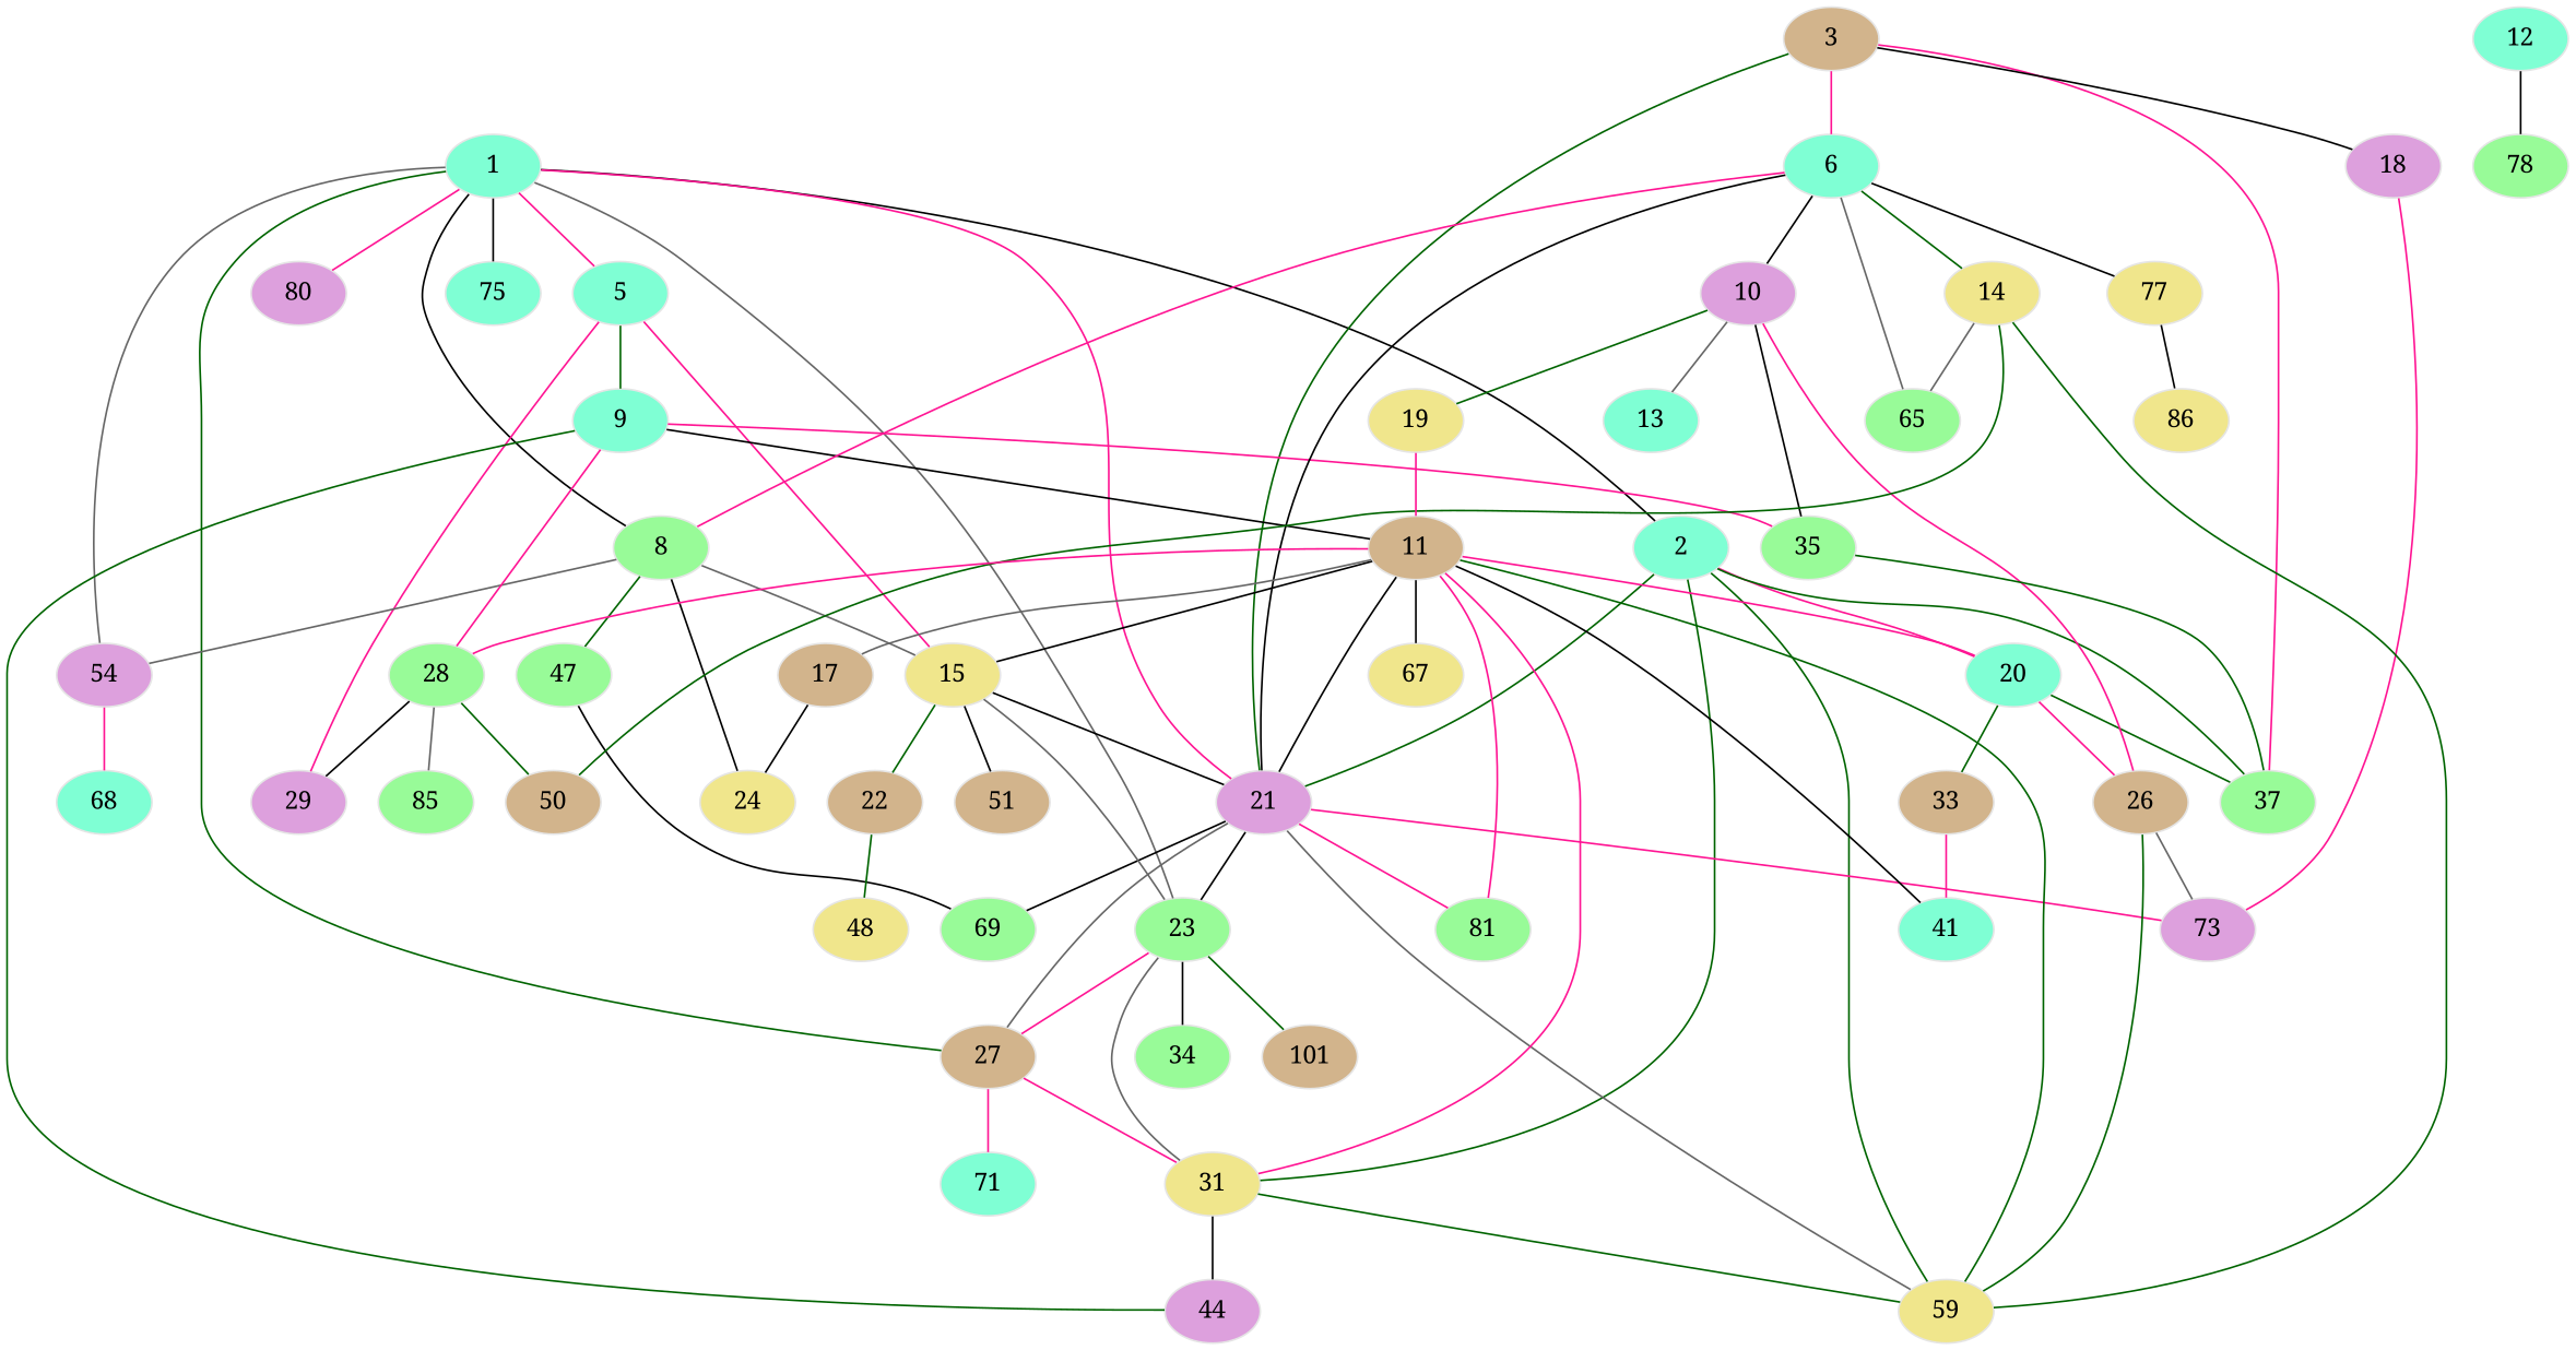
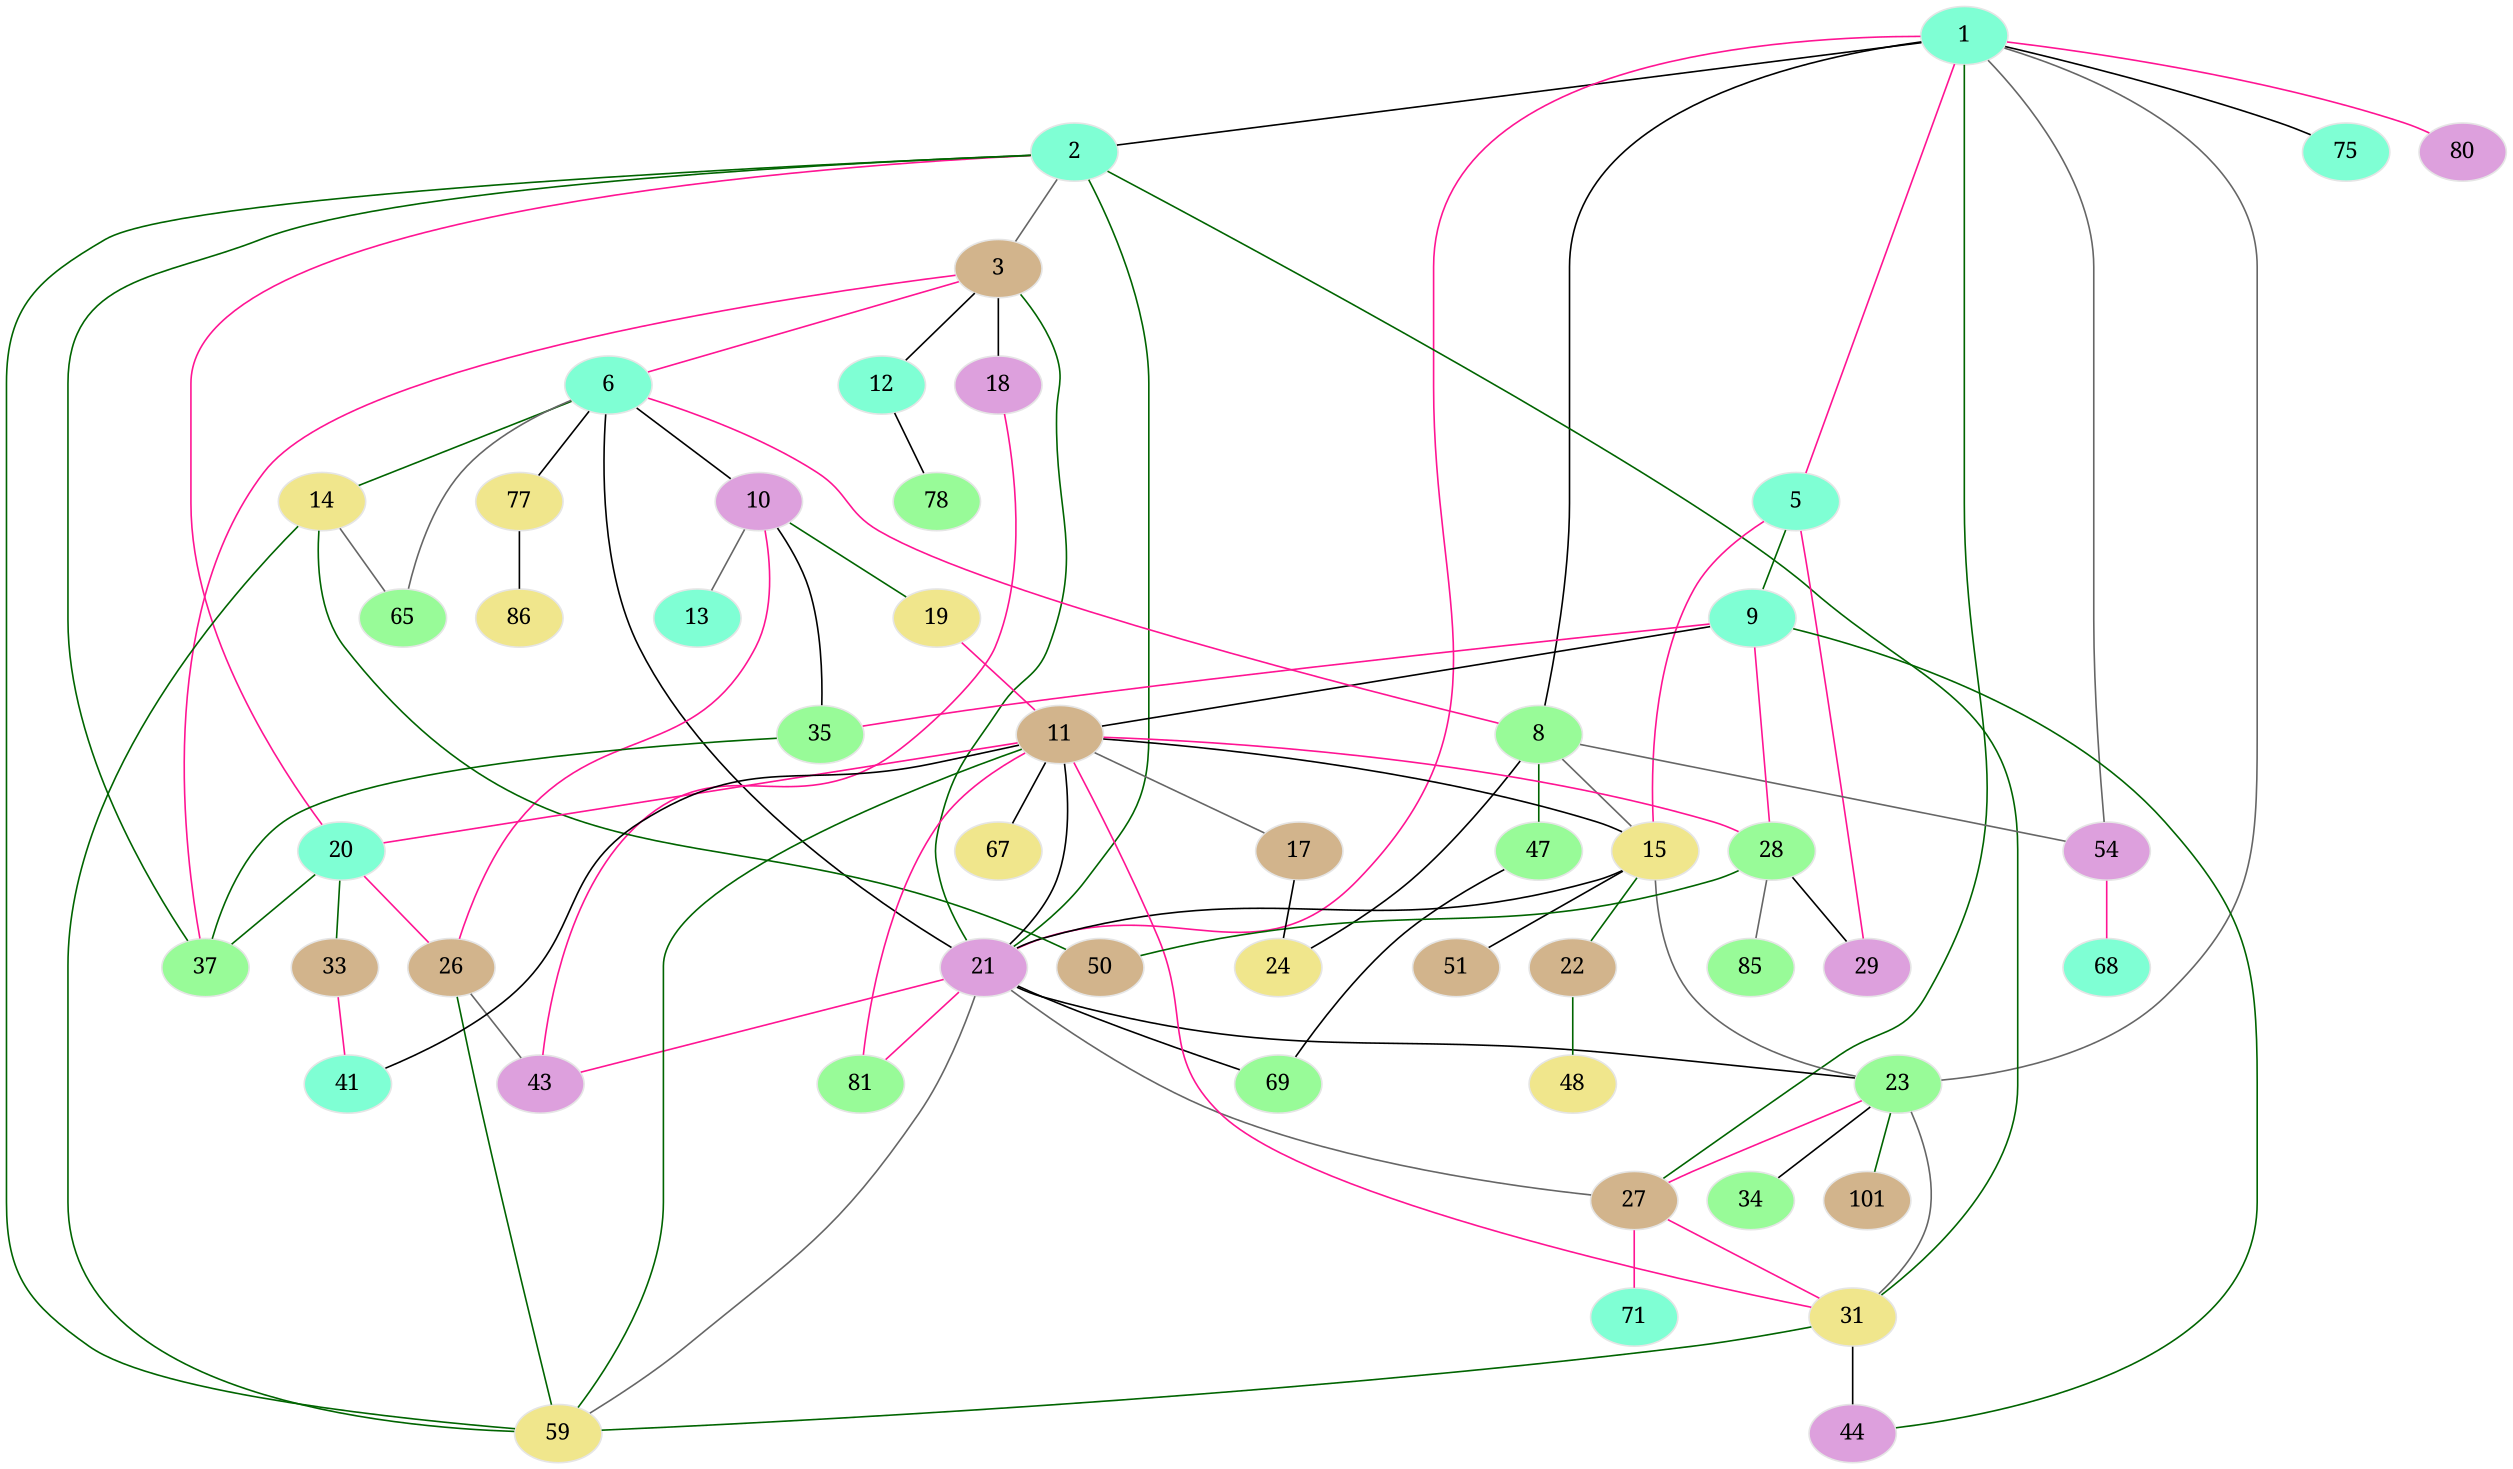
  graph {
    fontname="Noto Serif"
    node [color=gray90 fillcolor=aquamarine fontname="Noto Serif" style=filled]
    edge [color=black fontname="Noto Serif"]
    1 [super="+4+39"]
    2
    5
    8 [fillcolor=palegreen super="+62+16"]
    21 [fillcolor=plum super="+30"]
    23 [fillcolor=palegreen super="+25"]
    27 [fillcolor=tan super="+57+32"]
    54 [fillcolor=plum super="+58"]
    75
    80 [fillcolor=plum]
    3 [fillcolor=tan super="+40"]
    20
    31 [fillcolor=khaki super="+45+76"]
    37 [fillcolor=palegreen super="+56"]
    59 [fillcolor=khaki super="+89"]
    9
    15 [fillcolor=khaki super="+49+42"]
    29 [fillcolor=plum super="+98"]
    24 [fillcolor=khaki super="+84"]
    47 [fillcolor=palegreen]
    81 [fillcolor=palegreen]
-   43 [fillcolor=plum super="+82" label=73]
+   43 [fillcolor=plum super="+82"]
    69 [fillcolor=palegreen]
    34 [fillcolor=palegreen]
    101 [fillcolor=tan]
    71
    68
    6 [super="+46"]
    12
    18 [fillcolor=plum]
    26 [fillcolor=tan]
    33 [fillcolor=tan]
    44 [fillcolor=plum]
    10 [fillcolor=plum]
    14 [fillcolor=khaki super="+79"]
    65 [fillcolor=palegreen]
    77 [fillcolor=khaki]
    78 [fillcolor=palegreen]
    11 [fillcolor=tan super="+64+74+88"]
    28 [fillcolor=palegreen super="+52+93+38+73"]
    35 [fillcolor=palegreen super="+95"]
    22 [fillcolor=tan super="+61"]
    51 [fillcolor=tan]
    13
    19 [fillcolor=khaki]
    50 [fillcolor=tan]
    86 [fillcolor=khaki]
    17 [fillcolor=tan]
    41
    67 [fillcolor=khaki]
    85 [fillcolor=palegreen]
    48 [fillcolor=khaki]
    1 -- 2
    1 -- 5 [color=deeppink]
    1 -- 8
    1 -- 21 [color=deeppink]
    1 -- 23 [color=gray40]
    1 -- 27 [color=darkgreen]
    1 -- 54 [color=gray40]
    1 -- 75
    1 -- 80 [color=deeppink]
    2 -- 21 [color=darkgreen weight=2]
+   2 -- 3 [color=gray40]
    2 -- 20 [color=deeppink]
    2 -- 31 [color=darkgreen]
    2 -- 37 [color=darkgreen]
    2 -- 59 [color=darkgreen]
    5 -- 9 [color=darkgreen]
    5 -- 15 [color=deeppink]
    5 -- 29 [color=deeppink]
    8 -- 54 [color=gray40]
    8 -- 15 [color=gray40]
    8 -- 24 [weight=2]
    8 -- 47 [color=darkgreen]
    21 -- 23
    21 -- 27 [color=gray40]
    21 -- 59 [color=gray40]
    21 -- 81 [color=deeppink]
    21 -- 43 [color=deeppink]
    21 -- 69 [weight=2]
    23 -- 27 [color=deeppink]
    23 -- 31 [color=gray40]
    23 -- 34
    23 -- 101 [color=darkgreen]
    27 -- 31 [color=deeppink]
    27 -- 71 [color=deeppink]
    54 -- 68 [color=deeppink]
    3 -- 21 [color=darkgreen weight=2]
    3 -- 37 [color=deeppink]
    3 -- 6 [color=deeppink]
+   3 -- 12
    3 -- 18
    20 -- 37 [color=darkgreen]
    20 -- 26 [color=deeppink]
    20 -- 33 [color=darkgreen]
    31 -- 59 [color=darkgreen]
    31 -- 44 [weight=2]
    9 -- 44 [color=darkgreen]
    9 -- 11
    9 -- 28 [color=deeppink]
    9 -- 35 [color=deeppink]
    15 -- 21
    15 -- 23 [color=gray40]
    15 -- 22 [color=darkgreen]
    15 -- 51
    47 -- 69
    6 -- 8 [color=deeppink]
    6 -- 21
    6 -- 10
    6 -- 14 [color=darkgreen]
    6 -- 65 [color=gray40]
    6 -- 77
    12 -- 78
    18 -- 43 [color=deeppink]
    26 -- 59 [color=darkgreen]
    26 -- 43 [color=gray40]
    33 -- 41 [color=deeppink]
    10 -- 26 [color=deeppink]
    10 -- 35
    10 -- 13 [color=gray40]
    10 -- 19 [color=darkgreen]
    14 -- 59 [color=darkgreen]
    14 -- 65 [color=gray40]
    14 -- 50 [color=darkgreen]
    77 -- 86
    11 -- 21
    11 -- 20 [color=deeppink]
    11 -- 31 [color=deeppink]
    11 -- 59 [color=darkgreen]
    11 -- 15
    11 -- 81 [color=deeppink]
    11 -- 28 [color=deeppink weight=3]
    11 -- 17 [color=gray40]
    11 -- 41
    11 -- 67
    28 -- 29
    28 -- 50 [color=darkgreen]
    28 -- 85 [color=gray40]
    35 -- 37 [color=darkgreen]
    22 -- 48 [color=darkgreen]
    19 -- 11 [color=deeppink]
    17 -- 24
  }
